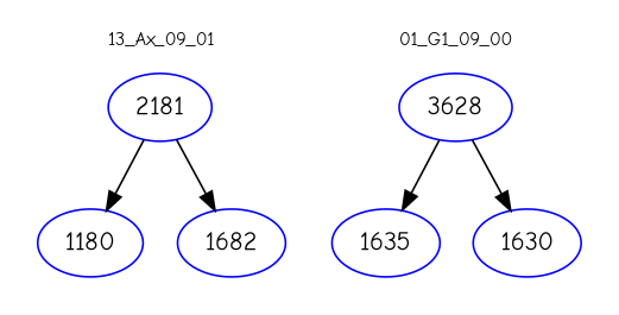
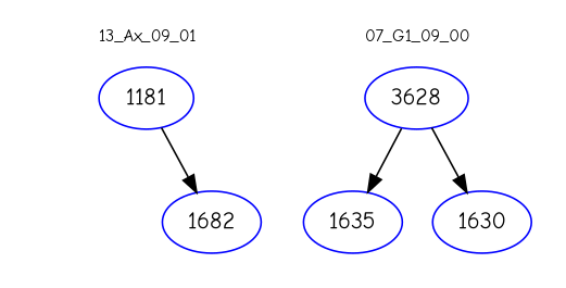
  digraph {
    fontname="Comic Neue"
    node [color=blue fontname="Comic Neue"]
    edge [color=black fontname="Comic Neue"]
-   n1 [label=2181]
-   n2 [label=1180]
+   n1 [label=1181]
    n3 [label=1682]
    n4 [label=3628]
    n5 [label=1635]
    n6 [label=1630]
    subgraph cluster_1 {
      color=white
      fontsize=10
      label="13_Ax_09_01"
      n1
-     n2
      n3
    }
    subgraph cluster_2 {
      color=white
      fontsize=10
-     label="01_G1_09_00"
+     label="07_G1_09_00"
      n4
      n5
      n6
    }
-   n1 -> n2
    n1 -> n3
    n4 -> n5
    n4 -> n6
  }
